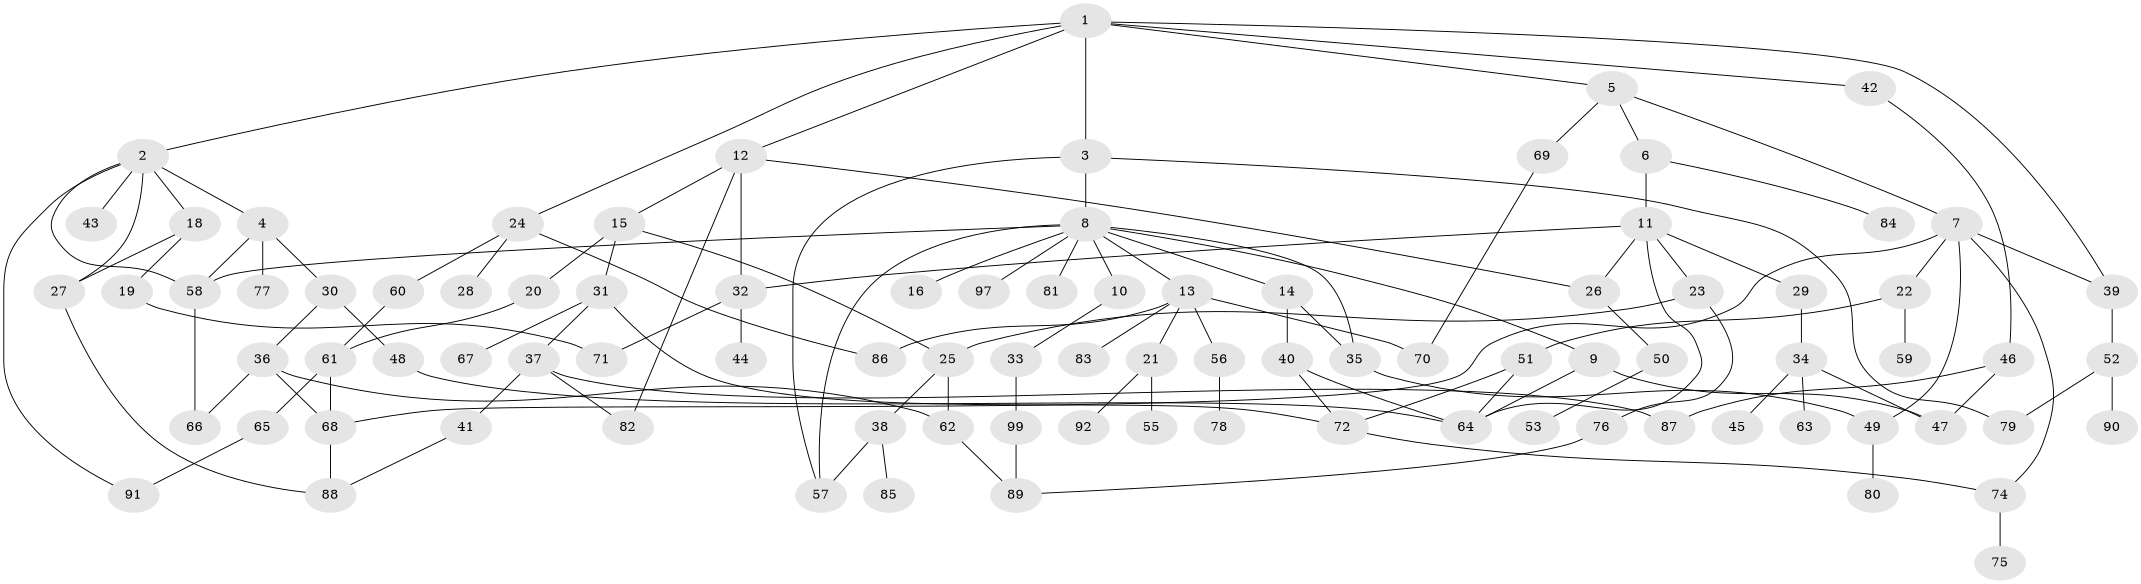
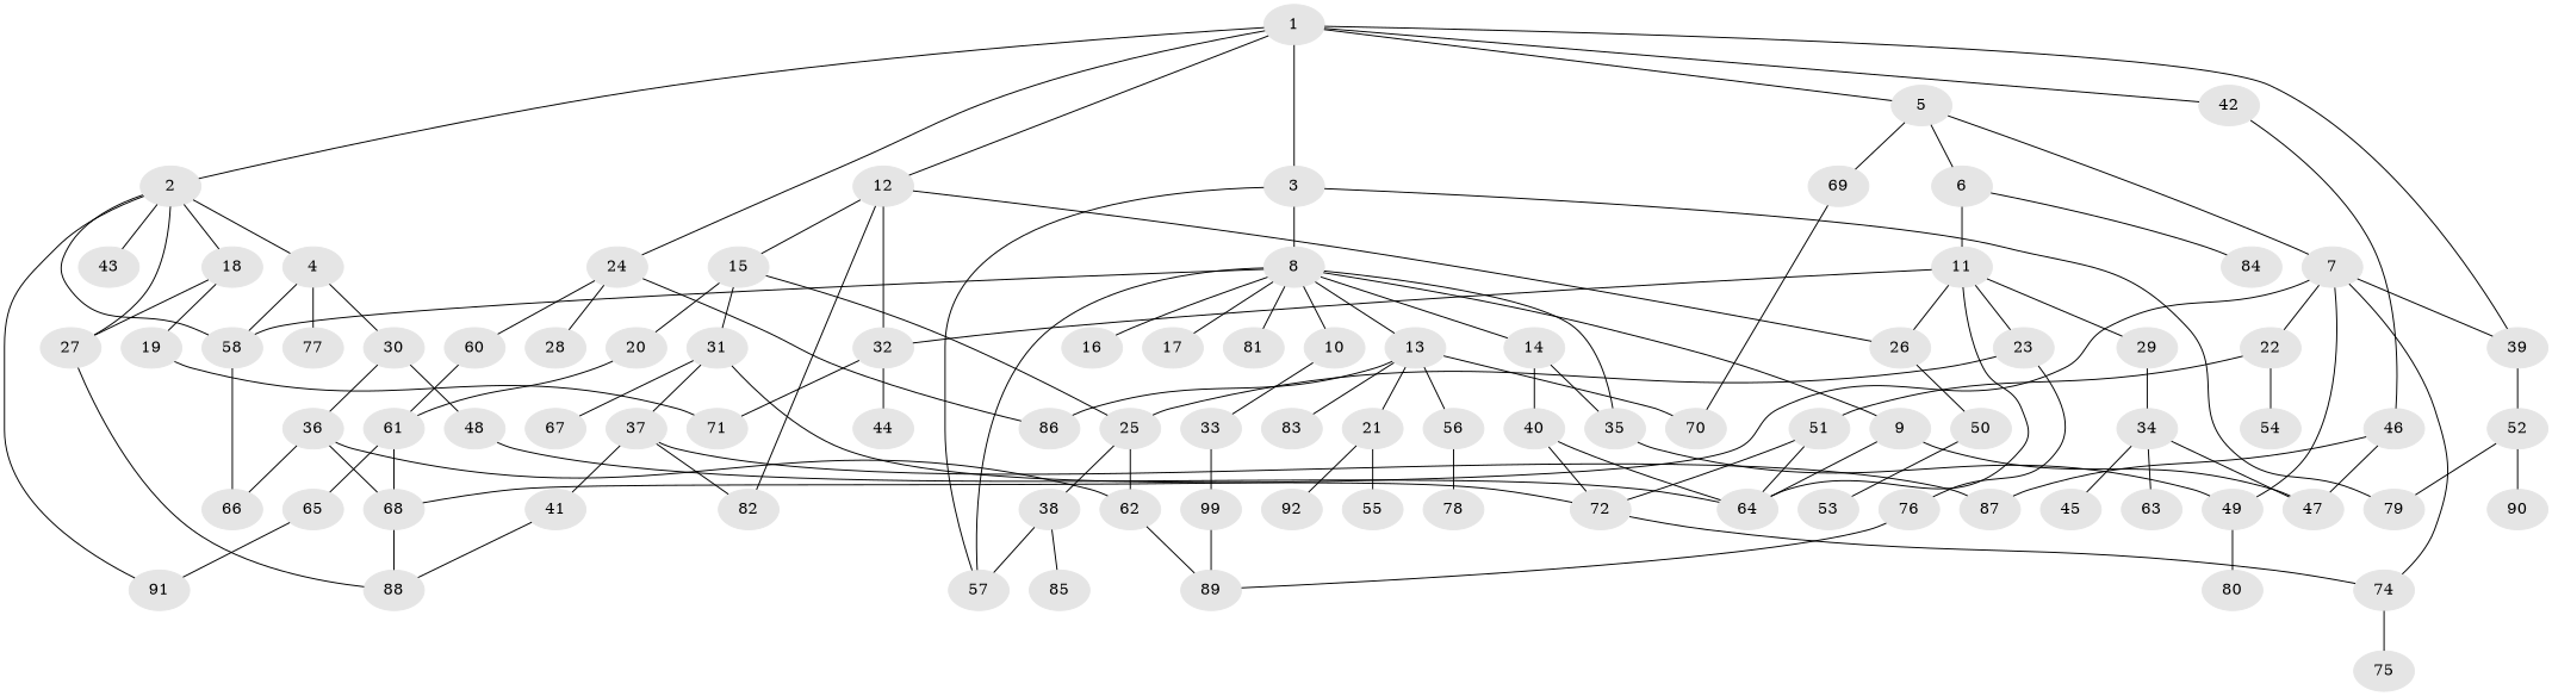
  graph {
    node [color=gray90 style=filled]
    1
    2
    3
    5
    12
    24
    39
    42
    4
    18
    27
    43
    58
    91
    8
    57
    79
    6
    7
    69
    26
    32
    15
    82
    86
    28
    60
    52
    46
    30
    77
    19
    88
    66
    9
    10
    13
    14
    16
-   17 [label=97]
+   17
    35
    81
    36
    48
    11
    84
    22
    49
    68
    74
    70
    64
    23
    29
    51
-   54 [label=59]
+   54
    80
    75
    47
    33
    21
    56
    83
    40
    n65 [label=99]
    25
    76
    50
    34
    71
    44
    20
    31
    55
    92
    78
    72
    61
    38
    62
    37
    67
    65
    89
    85
    53
    45
    63
    41
    87
    90
    1 -- 2
    1 -- 3
    1 -- 5
    1 -- 12
    1 -- 24
    1 -- 39
    1 -- 42
    2 -- 4
    2 -- 18
    2 -- 27
    2 -- 43
    2 -- 58
    2 -- 91
    3 -- 8
    3 -- 57
    3 -- 79
    5 -- 6
    5 -- 7
    5 -- 69
    12 -- 26
    12 -- 32
    12 -- 15
    12 -- 82
    24 -- 86
    24 -- 28
    24 -- 60
    39 -- 52
    42 -- 46
    4 -- 58
    4 -- 30
    4 -- 77
    18 -- 27
    18 -- 19
    27 -- 88
    58 -- 66
    8 -- 58
    8 -- 57
    8 -- 9
    8 -- 10
    8 -- 13
    8 -- 14
    8 -- 16
    8 -- 17
    8 -- 35
    8 -- 81
    6 -- 11
    6 -- 84
    7 -- 39
    7 -- 22
    7 -- 49
    7 -- 68
    7 -- 74
    69 -- 70
    26 -- 50
    32 -- 71
    32 -- 44
    15 -- 25
    15 -- 20
    15 -- 31
    60 -- 61
    52 -- 79
    52 -- 90
    46 -- 47
    46 -- 87
    30 -- 36
    30 -- 48
    19 -- 71
    9 -- 64
    9 -- 47
    10 -- 33
    13 -- 86
    13 -- 70
    13 -- 21
    13 -- 56
    13 -- 83
    14 -- 35
    14 -- 40
    35 -- 49
    36 -- 66
    36 -- 68
    36 -- 62
    48 -- 64
    11 -- 26
    11 -- 32
    11 -- 64
    11 -- 23
    11 -- 29
    22 -- 51
    22 -- 54
    49 -- 80
    68 -- 88
    74 -- 75
    23 -- 25
    23 -- 76
    29 -- 34
    51 -- 64
    51 -- 72
    33 -- n65
    21 -- 55
    21 -- 92
    56 -- 78
    40 -- 64
    40 -- 72
    n65 -- 89
    25 -- 38
    25 -- 62
    76 -- 89
    50 -- 53
    34 -- 47
    34 -- 45
    34 -- 63
    20 -- 61
    31 -- 72
    31 -- 37
    31 -- 67
    72 -- 74
    61 -- 68
    61 -- 65
    38 -- 57
    38 -- 85
    62 -- 89
    37 -- 82
    37 -- 41
    37 -- 87
    65 -- 91
    41 -- 88
  }
